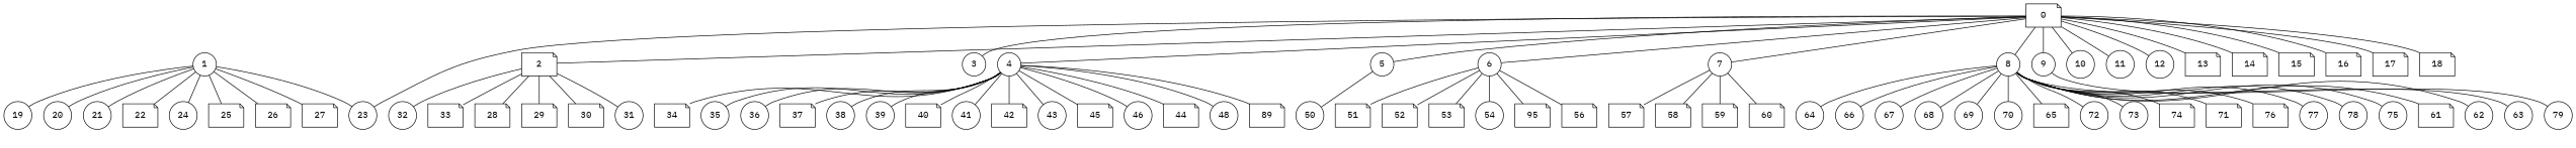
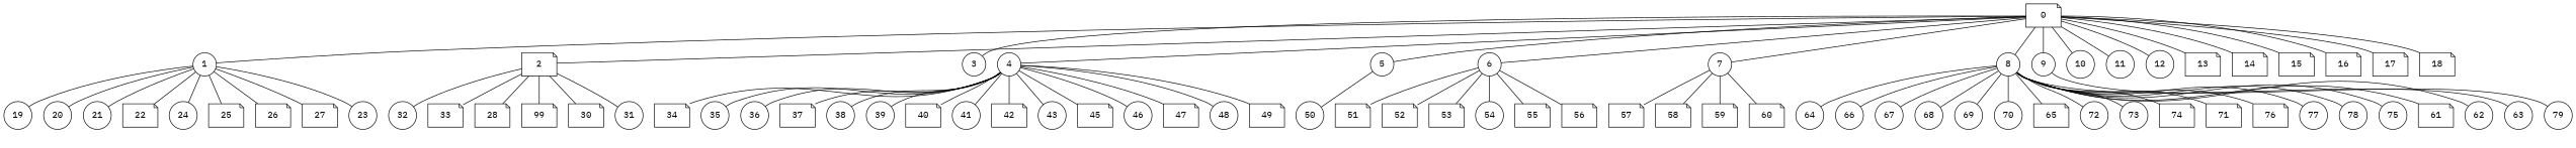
  graph {
    fontname="IBM Plex Mono"
    node [fontname="IBM Plex Mono" shape=circle]
    edge [fontname="IBM Plex Mono"]
    0 [shape=note]
    1
    2 [shape=note]
    3
    4
    5
    6
    7
    8
    9
    10
    11
    12
    13 [shape=note]
    14 [shape=note]
    15 [shape=note]
    16 [shape=note]
    17 [shape=note]
    18 [shape=note]
    19
    20
    21
    22 [shape=note]
    23
    24
    25 [shape=note]
    26 [shape=note]
    27 [shape=note]
    32
    33 [shape=note]
    28 [shape=note]
-   29 [shape=note]
+   29 [shape=note label=99]
    30 [shape=note]
    31
    34 [shape=note]
    35
    36
    37 [shape=note]
    38
    39
    40 [shape=note]
    41
    42 [shape=note]
    43
    45 [shape=note]
    46
-   47 [shape=note label=44]
+   47 [shape=note]
    48
-   49 [shape=note label=89]
+   49 [shape=note]
    50
    51 [shape=note]
    52 [shape=note]
    53 [shape=note]
    54
-   55 [shape=note label=95]
+   55 [shape=note]
    56 [shape=note]
    57 [shape=note]
    58 [shape=note]
    59 [shape=note]
    60 [shape=note]
    64
    66
    67
    68
    69
    70
    65 [shape=note]
    72
    73
    74 [shape=note]
    71 [shape=note]
    76 [shape=note]
    77
    78
    75
    61 [shape=note]
    62
    63
    79
-   0 -- 23
+   0 -- 1
    0 -- 2
    0 -- 3
    0 -- 4
    0 -- 5
    0 -- 6
    0 -- 7
    0 -- 8
    0 -- 9
    0 -- 10
    0 -- 11
    0 -- 12
    0 -- 13
    0 -- 14
    0 -- 15
    0 -- 16
    0 -- 17
    0 -- 18
    1 -- 19
    1 -- 20
    1 -- 21
    1 -- 22
    1 -- 23
    1 -- 24
    1 -- 25
    1 -- 26
    1 -- 27
    2 -- 32
    2 -- 33
    2 -- 28
    2 -- 29
    2 -- 30
    2 -- 31
    4 -- 34
    4 -- 35
    4 -- 36
    4 -- 37
    4 -- 38
    4 -- 39
    4 -- 40
    4 -- 41
    4 -- 42
    4 -- 43
    4 -- 45
    4 -- 46
    4 -- 47
    4 -- 48
    4 -- 49
    5 -- 50
    6 -- 51
    6 -- 52
    6 -- 53
    6 -- 54
    6 -- 55
    6 -- 56
    7 -- 57
    7 -- 58
    7 -- 59
    7 -- 60
    8 -- 64
    8 -- 66
    8 -- 67
    8 -- 68
    8 -- 69
    8 -- 70
    8 -- 65
    8 -- 72
    8 -- 73
    8 -- 74
    8 -- 71
    8 -- 76
    8 -- 77
    8 -- 78
    8 -- 75
    8 -- 61
    8 -- 62
    8 -- 63
    9 -- 79
  }
